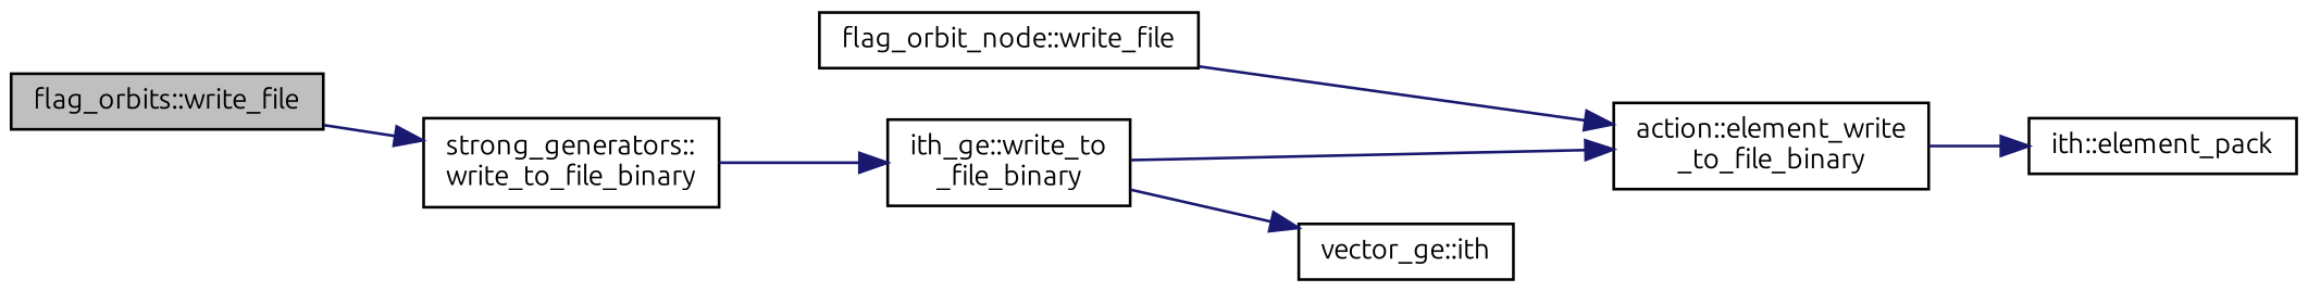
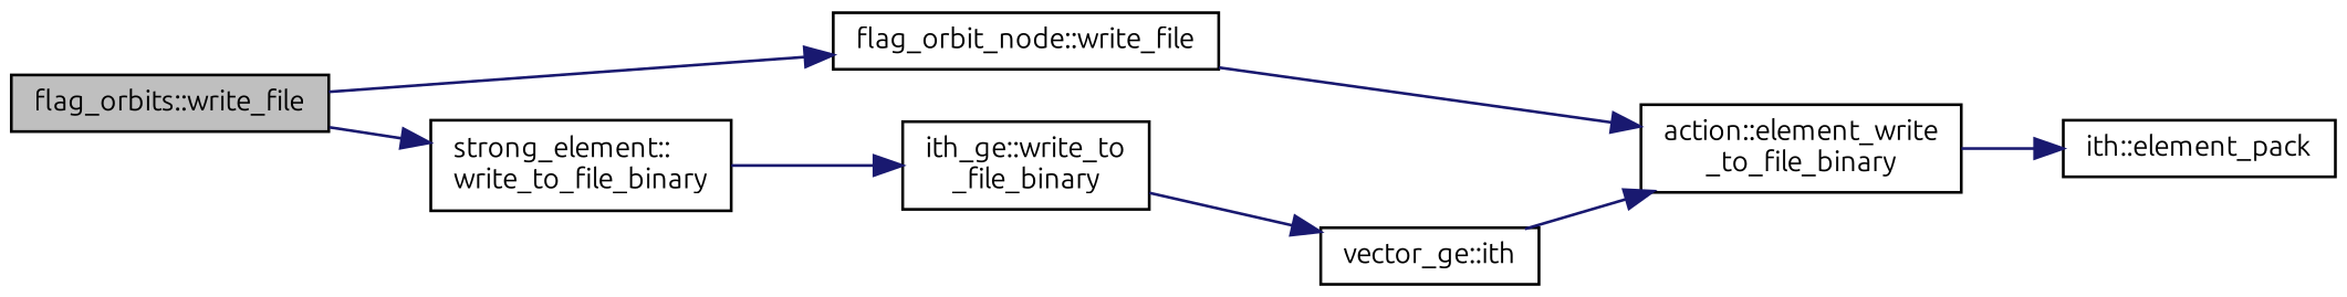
  digraph {
    fontname=Ubuntu
    rankdir=LR
    node [color=black fillcolor=white fontname=Ubuntu fontsize=10 shape=record style=filled]
    edge [color=midnightblue fontname=Ubuntu fontsize=10 labelfontname=Helvetica labelfontsize=10 style=solid]
    n1 [fillcolor=grey75 fontcolor=black height=0.2 label="flag_orbits::write_file" width=0.4]
    n2 [height=0.2 label="flag_orbit_node::write_file" width=0.4]
-   n3 [height=0.2 label="strong_generators::\lwrite_to_file_binary" width=0.4]
+   n3 [height=0.2 label="strong_element::\lwrite_to_file_binary" width=0.4]
    n4 [height=0.2 label="action::element_write\l_to_file_binary" width=0.4]
    n5 [height=0.2 label="ith::element_pack" width=0.4]
    n6 [height=0.2 label="ith_ge::write_to\l_file_binary" width=0.4]
    n7 [height=0.2 label="vector_ge::ith" width=0.4]
+   n1 -> n2
    n1 -> n3
    n2 -> n4
    n3 -> n6
    n4 -> n5
-   n6 -> n4
+   n7 -> n4
    n6 -> n7
  }
